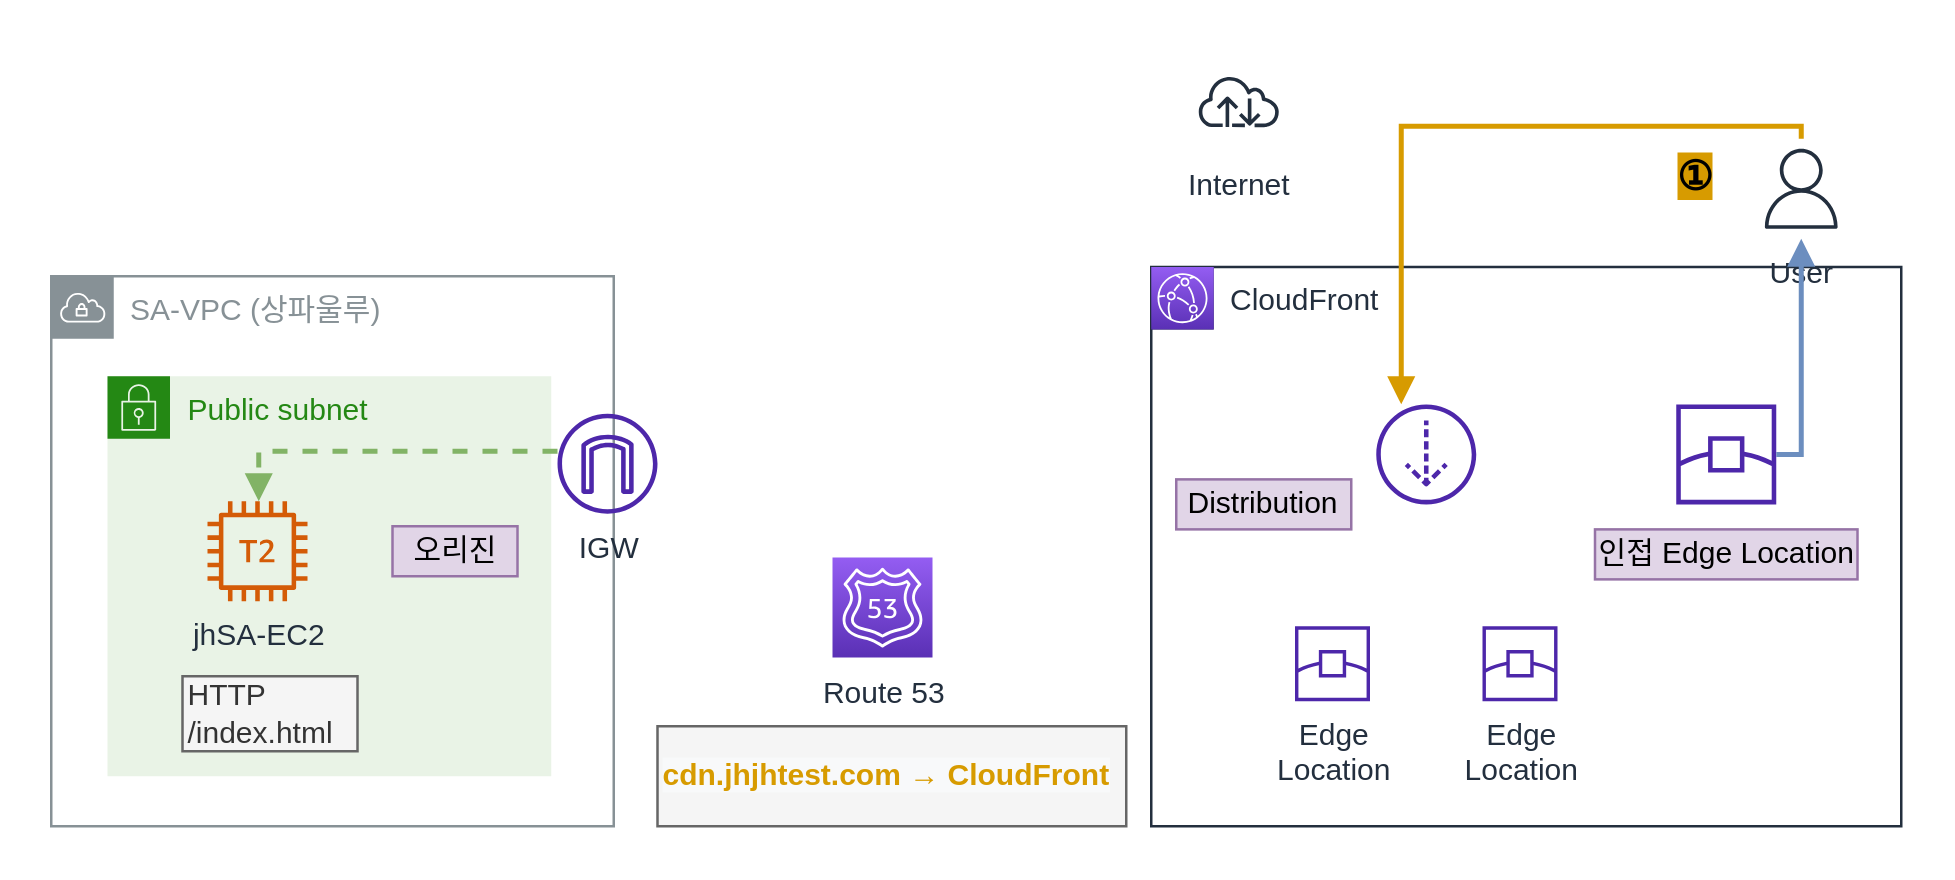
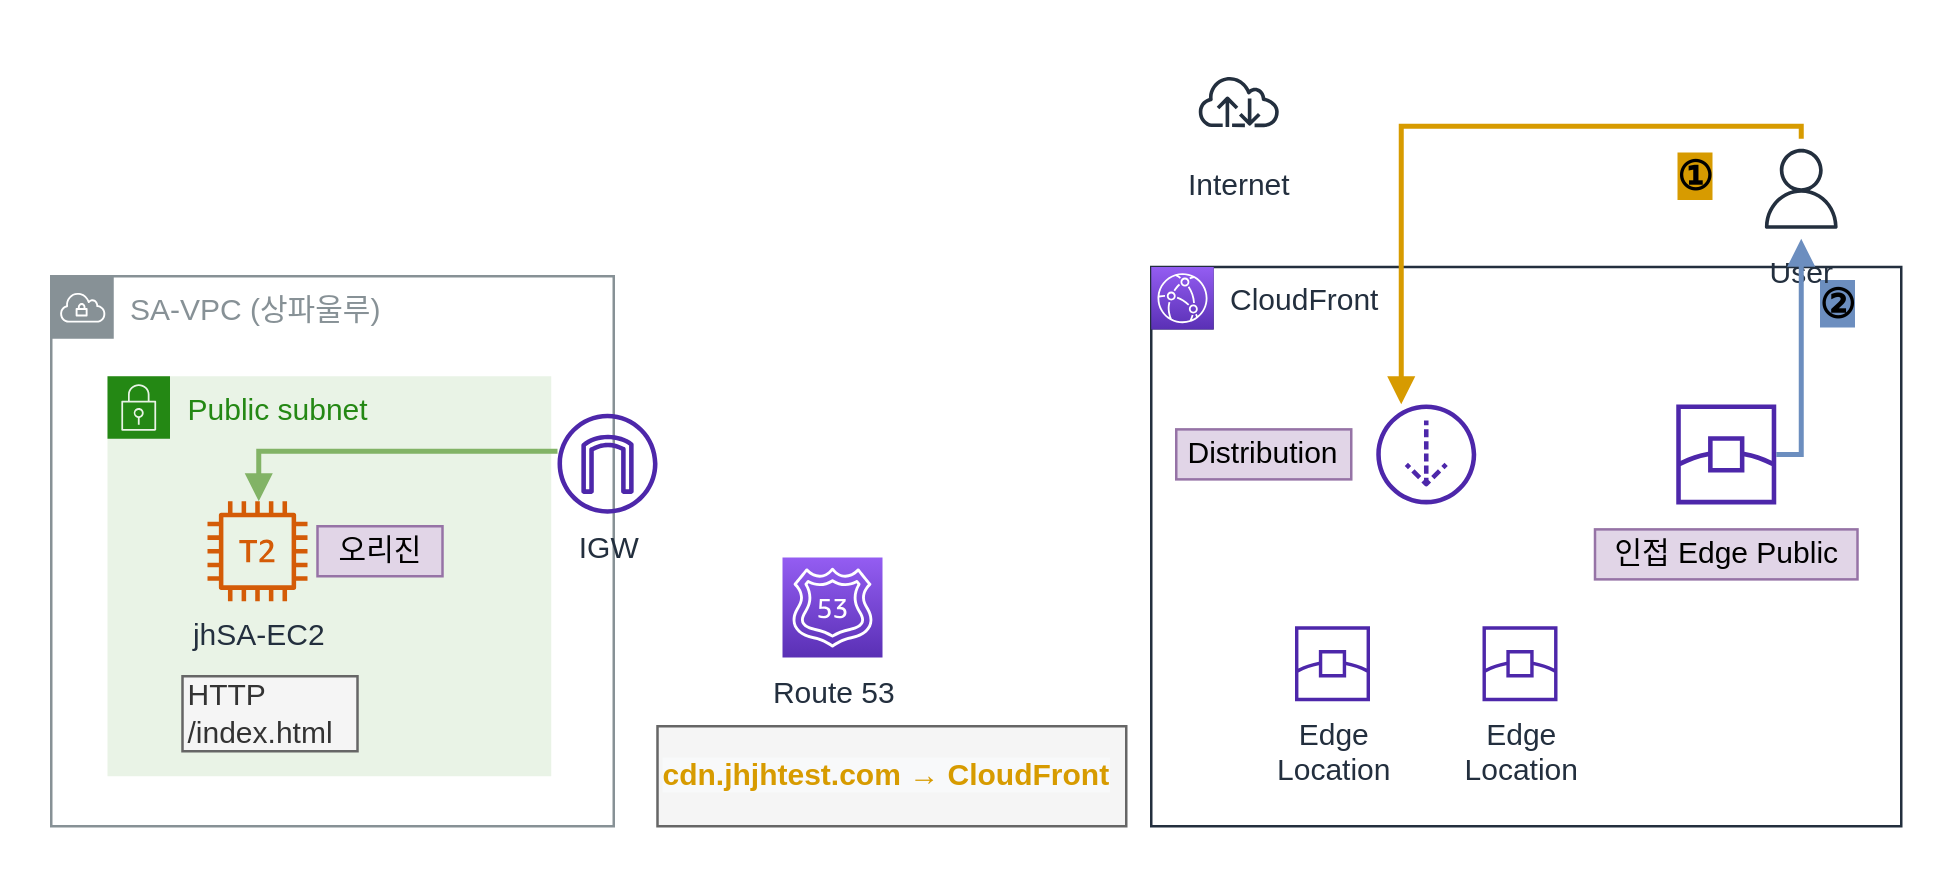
  <mxCell id="0" />
  <mxCell id="1" parent="0" />
  <mxCell id="2" value="SA-VPC (상파울루)" style="sketch=0;outlineConnect=0;gradientColor=none;html=1;whiteSpace=wrap;fontSize=12;fontStyle=0;shape=mxgraph.aws4.group;grIcon=mxgraph.aws4.group_vpc;strokeColor=#879196;fillColor=none;verticalAlign=top;align=left;spacingLeft=30;fontColor=#879196;dashed=0;" vertex="1" parent="1"><mxGeometry x="20" y="110" width="225" height="220" as="geometry" /></mxCell>
  <mxCell id="3" value="Public subnet" style="points=[[0,0],[0.25,0],[0.5,0],[0.75,0],[1,0],[1,0.25],[1,0.5],[1,0.75],[1,1],[0.75,1],[0.5,1],[0.25,1],[0,1],[0,0.75],[0,0.5],[0,0.25]];outlineConnect=0;gradientColor=none;html=1;whiteSpace=wrap;fontSize=12;fontStyle=0;container=1;pointerEvents=0;collapsible=0;recursiveResize=0;shape=mxgraph.aws4.group;grIcon=mxgraph.aws4.group_security_group;grStroke=0;strokeColor=#248814;fillColor=#E9F3E6;verticalAlign=top;align=left;spacingLeft=30;fontColor=#248814;dashed=0;" vertex="1" parent="1"><mxGeometry x="42.5" y="150" width="177.5" height="160" as="geometry" /></mxCell>
  <mxCell id="4" value="jhSA-EC2" style="sketch=0;outlineConnect=0;fontColor=#232F3E;gradientColor=none;fillColor=#D45B07;strokeColor=none;dashed=0;verticalLabelPosition=bottom;verticalAlign=top;align=center;html=1;fontSize=12;fontStyle=0;aspect=fixed;pointerEvents=1;shape=mxgraph.aws4.t2_instance;" vertex="1" parent="1"><mxGeometry x="82.5" y="200" width="40" height="40" as="geometry" /></mxCell>
  <mxCell id="5" value="HTTP&lt;br&gt;&lt;div style=&quot;&quot;&gt;&lt;span style=&quot;background-color: initial;&quot;&gt;/index.html&lt;/span&gt;&lt;/div&gt;" style="text;html=1;strokeColor=#666666;fillColor=#f5f5f5;align=left;verticalAlign=middle;whiteSpace=wrap;rounded=0;fontSize=12;fontColor=#333333;" vertex="1" parent="1"><mxGeometry x="72.5" y="270" width="70" height="30" as="geometry" /></mxCell>
- <mxCell id="6" value="오리진" style="text;html=1;strokeColor=#9673a6;fillColor=#e1d5e7;align=center;verticalAlign=middle;whiteSpace=wrap;rounded=0;" vertex="1" parent="1"><mxGeometry x="156.5" y="210" width="50" height="20" as="geometry" /></mxCell>
- <mxCell id="7" style="edgeStyle=orthogonalEdgeStyle;rounded=0;orthogonalLoop=1;jettySize=auto;html=1;strokeWidth=2;endArrow=block;endFill=1;fillColor=#d5e8d4;strokeColor=#82b366;dashed=1;" edge="1" parent="1" source="8" target="4"><mxGeometry relative="1" as="geometry"><Array as="points"><mxPoint x="103" y="180" /></Array></mxGeometry></mxCell>
+ <mxCell id="6" value="오리진" style="text;html=1;strokeColor=#9673a6;fillColor=#e1d5e7;align=center;verticalAlign=middle;whiteSpace=wrap;rounded=0;" vertex="1" parent="1"><mxGeometry x="126.5" y="210" width="50" height="20" as="geometry" /></mxCell>
+ <mxCell id="7" style="edgeStyle=orthogonalEdgeStyle;rounded=0;orthogonalLoop=1;jettySize=auto;html=1;strokeWidth=2;endArrow=block;endFill=1;fillColor=#d5e8d4;strokeColor=#82b366;" edge="1" parent="1" source="8" target="4"><mxGeometry relative="1" as="geometry"><Array as="points"><mxPoint x="103" y="180" /></Array></mxGeometry></mxCell>
  <mxCell id="8" value="IGW" style="sketch=0;outlineConnect=0;fontColor=#232F3E;gradientColor=none;fillColor=#4D27AA;strokeColor=none;dashed=0;verticalLabelPosition=bottom;verticalAlign=top;align=center;html=1;fontSize=12;fontStyle=0;aspect=fixed;pointerEvents=1;shape=mxgraph.aws4.internet_gateway;" vertex="1" parent="1"><mxGeometry x="222.5" y="165" width="40" height="40" as="geometry" /></mxCell>
- <mxCell id="9" value="Route 53" style="sketch=0;points=[[0,0,0],[0.25,0,0],[0.5,0,0],[0.75,0,0],[1,0,0],[0,1,0],[0.25,1,0],[0.5,1,0],[0.75,1,0],[1,1,0],[0,0.25,0],[0,0.5,0],[0,0.75,0],[1,0.25,0],[1,0.5,0],[1,0.75,0]];outlineConnect=0;fontColor=#232F3E;gradientColor=#945DF2;gradientDirection=north;fillColor=#5A30B5;strokeColor=#ffffff;dashed=0;verticalLabelPosition=bottom;verticalAlign=top;align=center;html=1;fontSize=12;fontStyle=0;aspect=fixed;shape=mxgraph.aws4.resourceIcon;resIcon=mxgraph.aws4.route_53;" vertex="1" parent="1"><mxGeometry x="332.5" y="222.5" width="40" height="40" as="geometry" /></mxCell>
+ <mxCell id="9" value="Route 53" style="sketch=0;points=[[0,0,0],[0.25,0,0],[0.5,0,0],[0.75,0,0],[1,0,0],[0,1,0],[0.25,1,0],[0.5,1,0],[0.75,1,0],[1,1,0],[0,0.25,0],[0,0.5,0],[0,0.75,0],[1,0.25,0],[1,0.5,0],[1,0.75,0]];outlineConnect=0;fontColor=#232F3E;gradientColor=#945DF2;gradientDirection=north;fillColor=#5A30B5;strokeColor=#ffffff;dashed=0;verticalLabelPosition=bottom;verticalAlign=top;align=center;html=1;fontSize=12;fontStyle=0;aspect=fixed;shape=mxgraph.aws4.resourceIcon;resIcon=mxgraph.aws4.route_53;" vertex="1" parent="1"><mxGeometry x="312.5" y="222.5" width="40" height="40" as="geometry" /></mxCell>
  <mxCell id="10" value="&lt;span style=&quot;font-family: Helvetica; font-size: 12px; font-style: normal; font-variant-ligatures: normal; font-variant-caps: normal; letter-spacing: normal; orphans: 2; text-indent: 0px; text-transform: none; widows: 2; word-spacing: 0px; -webkit-text-stroke-width: 0px; background-color: rgb(248, 249, 250); text-decoration-thickness: initial; text-decoration-style: initial; text-decoration-color: initial; float: none; display: inline !important;&quot;&gt;&lt;b style=&quot;&quot;&gt;&lt;font color=&quot;#d79b00&quot;&gt;cdn.jhjhtest.com → CloudFront&lt;/font&gt;&lt;/b&gt;&lt;/span&gt;" style="text;html=1;strokeColor=#666666;fillColor=#f5f5f5;align=left;verticalAlign=middle;whiteSpace=wrap;rounded=0;fontColor=#333333;" vertex="1" parent="1"><mxGeometry x="262.5" y="290" width="187.5" height="40" as="geometry" /></mxCell>
  <mxCell id="11" value="CloudFront" style="points=[[0,0],[0.25,0],[0.5,0],[0.75,0],[1,0],[1,0.25],[1,0.5],[1,0.75],[1,1],[0.75,1],[0.5,1],[0.25,1],[0,1],[0,0.75],[0,0.5],[0,0.25]];outlineConnect=0;gradientColor=none;html=1;whiteSpace=wrap;fontSize=12;fontStyle=0;container=1;pointerEvents=0;collapsible=0;recursiveResize=0;shape=mxgraph.aws4.group;grIcon=mxgraph.aws4.group_aws_cloud_alt;strokeColor=#232F3E;fillColor=none;verticalAlign=top;align=left;spacingLeft=30;fontColor=#232F3E;dashed=0;" vertex="1" parent="1"><mxGeometry x="460" y="106.25" width="300" height="223.75" as="geometry" /></mxCell>
  <mxCell id="12" value="" style="sketch=0;points=[[0,0,0],[0.25,0,0],[0.5,0,0],[0.75,0,0],[1,0,0],[0,1,0],[0.25,1,0],[0.5,1,0],[0.75,1,0],[1,1,0],[0,0.25,0],[0,0.5,0],[0,0.75,0],[1,0.25,0],[1,0.5,0],[1,0.75,0]];outlineConnect=0;fontColor=#232F3E;gradientColor=#945DF2;gradientDirection=north;fillColor=#5A30B5;strokeColor=#ffffff;dashed=0;verticalLabelPosition=bottom;verticalAlign=top;align=center;html=1;fontSize=12;fontStyle=0;aspect=fixed;shape=mxgraph.aws4.resourceIcon;resIcon=mxgraph.aws4.cloudfront;" vertex="1" parent="11"><mxGeometry width="25" height="25" as="geometry" /></mxCell>
  <mxCell id="13" value="" style="sketch=0;outlineConnect=0;fontColor=#232F3E;gradientColor=none;fillColor=#4D27AA;strokeColor=none;dashed=0;verticalLabelPosition=bottom;verticalAlign=top;align=center;html=1;fontSize=12;fontStyle=0;aspect=fixed;pointerEvents=1;shape=mxgraph.aws4.download_distribution;" vertex="1" parent="11"><mxGeometry x="90" y="55" width="40" height="40" as="geometry" /></mxCell>
- <mxCell id="14" value="Distribution" style="text;html=1;strokeColor=#9673a6;fillColor=#e1d5e7;align=center;verticalAlign=middle;whiteSpace=wrap;rounded=0;" vertex="1" parent="11"><mxGeometry x="10" y="85" width="70" height="20" as="geometry" /></mxCell>
+ <mxCell id="14" value="Distribution" style="text;html=1;strokeColor=#9673a6;fillColor=#e1d5e7;align=center;verticalAlign=middle;whiteSpace=wrap;rounded=0;" vertex="1" parent="11"><mxGeometry x="10" y="65" width="70" height="20" as="geometry" /></mxCell>
  <mxCell id="15" value="" style="sketch=0;outlineConnect=0;fontColor=#232F3E;gradientColor=none;fillColor=#4D27AA;strokeColor=none;dashed=0;verticalLabelPosition=bottom;verticalAlign=top;align=center;html=1;fontSize=12;fontStyle=0;aspect=fixed;pointerEvents=1;shape=mxgraph.aws4.edge_location;" vertex="1" parent="11"><mxGeometry x="210" y="55" width="40" height="40" as="geometry" /></mxCell>
- <mxCell id="16" value="인접 Edge Location" style="text;html=1;strokeColor=#9673a6;fillColor=#e1d5e7;align=center;verticalAlign=middle;whiteSpace=wrap;rounded=0;" vertex="1" parent="11"><mxGeometry x="177.5" y="105" width="105" height="20" as="geometry" /></mxCell>
+ <mxCell id="16" value="인접 Edge Public" style="text;html=1;strokeColor=#9673a6;fillColor=#e1d5e7;align=center;verticalAlign=middle;whiteSpace=wrap;rounded=0;" vertex="1" parent="11"><mxGeometry x="177.5" y="105" width="105" height="20" as="geometry" /></mxCell>
  <mxCell id="17" value="Edge&lt;br&gt;Location" style="sketch=0;outlineConnect=0;fontColor=#232F3E;gradientColor=none;fillColor=#4D27AA;strokeColor=none;dashed=0;verticalLabelPosition=bottom;verticalAlign=top;align=center;html=1;fontSize=12;fontStyle=0;aspect=fixed;pointerEvents=1;shape=mxgraph.aws4.edge_location;" vertex="1" parent="11"><mxGeometry x="57.5" y="143.75" width="30" height="30" as="geometry" /></mxCell>
  <mxCell id="18" value="Edge&lt;br&gt;Location" style="sketch=0;outlineConnect=0;fontColor=#232F3E;gradientColor=none;fillColor=#4D27AA;strokeColor=none;dashed=0;verticalLabelPosition=bottom;verticalAlign=top;align=center;html=1;fontSize=12;fontStyle=0;aspect=fixed;pointerEvents=1;shape=mxgraph.aws4.edge_location;" vertex="1" parent="11"><mxGeometry x="132.5" y="143.75" width="30" height="30" as="geometry" /></mxCell>
+ <mxCell id="19" value="②" style="text;html=1;strokeColor=none;fillColor=none;align=center;verticalAlign=middle;whiteSpace=wrap;rounded=0;labelBackgroundColor=#6C8EBF;fontSize=16;fontStyle=1" vertex="1" parent="11"><mxGeometry x="260" width="30" height="30" as="geometry" /></mxCell>
  <mxCell id="20" value="User" style="sketch=0;outlineConnect=0;fontColor=#232F3E;gradientColor=none;strokeColor=#232F3E;fillColor=#ffffff;dashed=0;verticalLabelPosition=bottom;verticalAlign=top;align=center;html=1;fontSize=12;fontStyle=0;aspect=fixed;shape=mxgraph.aws4.resourceIcon;resIcon=mxgraph.aws4.user;" vertex="1" parent="1"><mxGeometry x="700" y="55" width="40" height="40" as="geometry" /></mxCell>
  <mxCell id="21" value="Internet" style="sketch=0;outlineConnect=0;fontColor=#232F3E;gradientColor=none;strokeColor=#232F3E;fillColor=#ffffff;dashed=0;verticalLabelPosition=bottom;verticalAlign=top;align=center;html=1;fontSize=12;fontStyle=0;aspect=fixed;shape=mxgraph.aws4.resourceIcon;resIcon=mxgraph.aws4.internet;" vertex="1" parent="1"><mxGeometry x="475" y="20" width="40" height="40" as="geometry" /></mxCell>
  <mxCell id="22" style="edgeStyle=orthogonalEdgeStyle;rounded=0;orthogonalLoop=1;jettySize=auto;html=1;strokeWidth=2;endArrow=block;endFill=1;fillColor=#ffe6cc;strokeColor=#d79b00;" edge="1" parent="1" source="20" target="13"><mxGeometry relative="1" as="geometry"><Array as="points"><mxPoint x="560" y="50" /></Array></mxGeometry></mxCell>
  <mxCell id="23" value="①" style="text;html=1;strokeColor=none;fillColor=none;align=center;verticalAlign=middle;whiteSpace=wrap;rounded=0;fontSize=16;fontStyle=1;labelBackgroundColor=#D79B00;" vertex="1" parent="1"><mxGeometry x="662.5" y="60" width="30" height="20" as="geometry" /></mxCell>
  <mxCell id="24" style="edgeStyle=orthogonalEdgeStyle;rounded=0;orthogonalLoop=1;jettySize=auto;html=1;strokeWidth=2;endArrow=block;endFill=1;fillColor=#dae8fc;strokeColor=#6c8ebf;" edge="1" parent="1" source="15" target="20"><mxGeometry relative="1" as="geometry"><Array as="points"><mxPoint x="720" y="181" /></Array></mxGeometry></mxCell>
